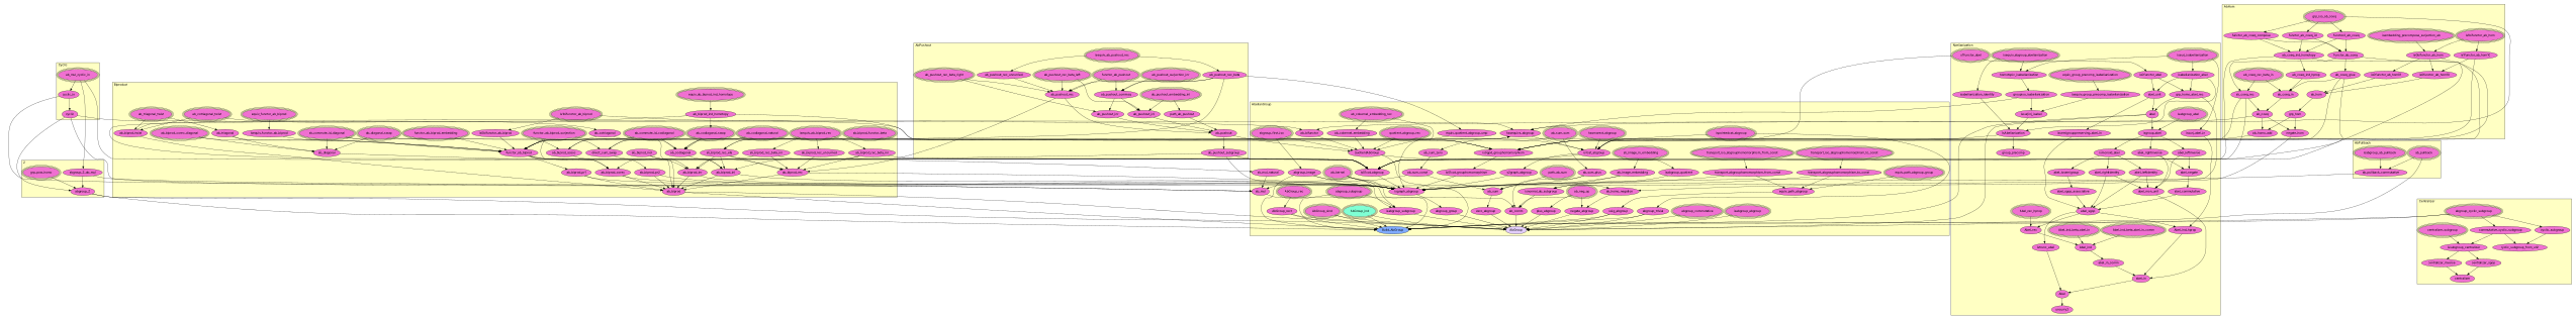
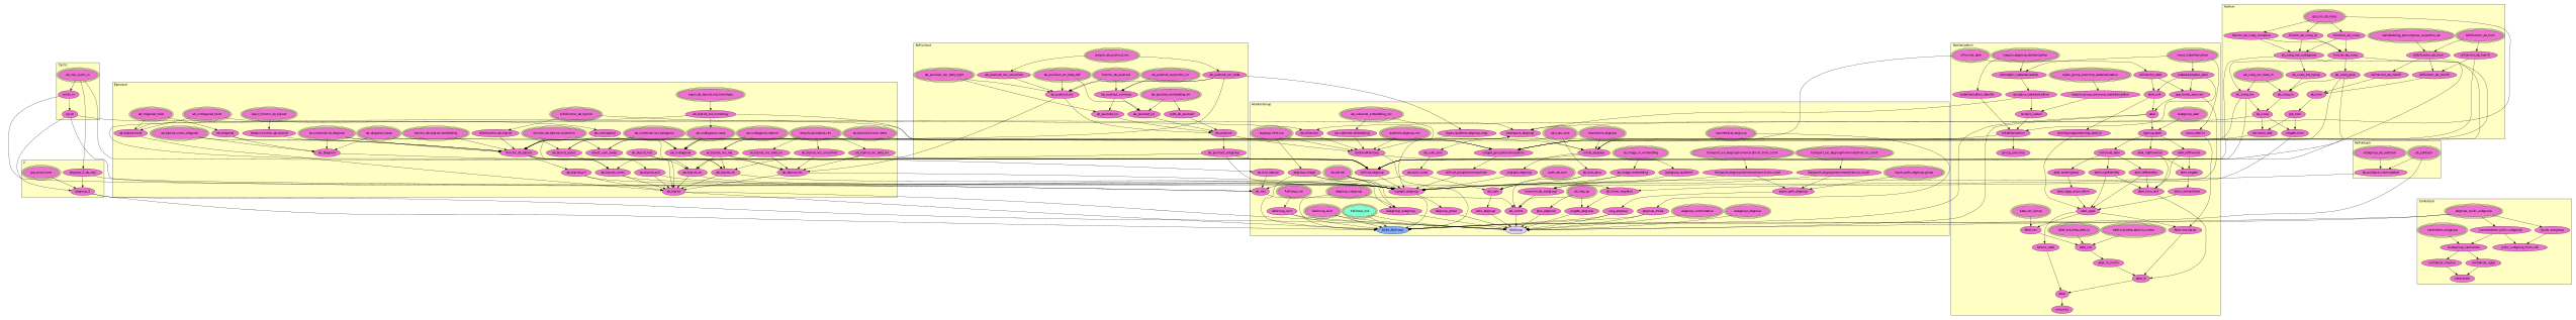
  digraph {
    fontname=Inter
    node [fillcolor="#F070D1" fontname=Inter style=filled]
    edge [fontname=Inter]
    n1 [label=isembedding_precompose_surjection_ab peripheries=3]
    n2 [label=is1bifunctor_ab_hom peripheries=3]
    n3 [label=is0bifunctor_ab_hom]
    n4 [label=is1functor_ab_hom10]
    n5 [label=is0functor_ab_hom10]
    n6 [label=is0functor_ab_hom01]
    n7 [label=grp_iso_ab_coeq peripheries=3]
    n8 [label=functor_ab_coeq_id]
    n9 [label=functor_ab_coeq_compose]
    n10 [label=functor2_ab_coeq]
    n11 [label=functor_ab_coeq]
-   n12 [label=ab_coeq_ind_homotopy]
+   n12 [label=ab_coeq_ind_codiagonal]
    n13 [label=ab_coeq_ind_hprop]
    n14 [label=ab_coeq_rec_beta_in peripheries=3]
    n15 [label=ab_coeq_rec]
    n16 [label=ab_coeq_glue]
    n17 [label=ab_coeq_in]
    n18 [label=ab_coeq]
    n19 [label=ab_hom]
    n20 [label=grp_hom]
    n21 [label=negate_hom]
    n22 [label=ab_homo_add]
    n23 [label=abgroup_Z_ab_mul]
    n24 [label=grp_pow_homo peripheries=3]
    n25 [label=abgroup_Z]
    n26 [label=ab_pullback peripheries=3]
    n27 [label=isabgroup_ab_pullback peripheries=3]
    n28 [label=ab_pullback_commutative]
    n29 [label=abgroup_cyclic_subgroup peripheries=3]
    n30 [label=commutative_cyclic_subgroup]
    n31 [label=cyclic_subgroup]
    n32 [label=cyclic_subgroup_from_unit]
    n33 [label=centralizer_subgroup peripheries=3]
    n34 [label=issubgroup_centralizer]
    n35 [label=centralizer_inverse]
    n36 [label=centralizer_sgop]
    n37 [label=centralizer]
    n38 [label=ab_cotriagonal_twist peripheries=3]
    n39 [label=ab_triagonal_twist peripheries=3]
    n40 [label=ab_cotriagonal]
    n41 [label=ab_triagonal]
    n42 [label=ab_biprod_twist]
    n43 [label=ab_commute_id_codiagonal peripheries=3]
    n44 [label=ab_commute_id_diagonal peripheries=3]
    n45 [label=ab_biprod_assoc]
    n46 [label=ab_diagonal_swap peripheries=3]
    n47 [label=ab_codiagonal_swap peripheries=3]
    n48 [label=ab_biprod_corec_diagonal peripheries=3]
    n49 [label=ab_diagonal]
    n50 [label=ab_codiagonal_natural peripheries=3]
    n51 [label=ab_codiagonal]
    n52 [label=direct_sum_swap]
    n53 [label=functor_ab_biprod_surjection peripheries=3]
    n54 [label=functor_ab_biprod_embedding peripheries=3]
    n55 [label=equiv_functor_ab_biprod peripheries=3]
    n56 [label=isequiv_functor_ab_biprod]
    n57 [label=is1bifunctor_ab_biprod peripheries=3]
    n58 [label=is0bifunctor_ab_biprod]
    n59 [label=ab_biprod_functor_beta peripheries=3]
    n60 [label=functor_ab_biprod]
    n61 [label=ab_biprod_corec]
    n62 [label=isequiv_ab_biprod_rec peripheries=3]
    n63 [label=ab_biprod_rec_beta_inr]
    n64 [label=ab_biprod_rec_beta_inl]
    n65 [label=ab_biprod_rec_eta]
    n66 [label=ab_biprod_rec_uncurried]
    n67 [label=ab_biprod_rec]
    n68 [label=equiv_ab_biprod_ind_homotopy peripheries=3]
    n69 [label=ab_biprod_ind_homotopy]
    n70 [label=ab_biprod_ind]
    n71 [label=ab_biprod_pr2]
    n72 [label=ab_biprod_pr1]
    n73 [label=ab_biprod_inr]
    n74 [label=ab_biprod_inl]
    n75 [label=ab_biprod]
    n76 [label=ab_pushout_surjection_inr peripheries=3]
    n77 [label=functor_ab_pushout peripheries=3]
    n78 [label=ab_pushout_embedding_inl peripheries=3]
    n79 [label=path_ab_pushout]
    n80 [label=isequiv_ab_pushout_rec peripheries=3]
    n81 [label=ab_pushout_rec_beta_right peripheries=3]
    n82 [label=ab_pushout_rec_beta_left peripheries=3]
    n83 [label=ab_pushout_rec_beta]
    n84 [label=ab_pushout_commsq]
    n85 [label=ab_pushout_inr]
    n86 [label=ab_pushout_inl]
    n87 [label=ab_pushout_rec_uncurried]
    n88 [label=ab_pushout_rec]
    n89 [label=ab_pushout]
    n90 [label=ab_pushout_subgroup]
    n91 [label=equiv_quotient_abgroup_ump]
    n92 [label=quotient_abgroup_rec peripheries=3]
    n93 [label=QuotientAbGroup]
    n94 [label=isabgroup_quotient]
    n95 [label=isnormal_ab_subgroup]
    n96 [label=abgroup_subgroup peripheries=3]
    n97 [label=isabgroup_subgroup]
    n98 [label=equiv_path_abgroup_group peripheries=3]
    n99 [label=equiv_path_abgroup]
    n100 [label=ab_neg_op peripheries=3]
    n101 [label=ab_comm]
    n102 [label=negate_abgroup]
    n103 [label=plus_abgroup]
    n104 [label=zero_abgroup]
    n105 [label=issig_abgroup]
    n106 [label=isabgroup_abgroup peripheries=3]
    n107 [label=abgroup_commutative peripheries=3]
    n108 [label=abgroup_group]
    n109 [label=AbGroup_sind peripheries=3]
    n110 [label=AbGroup_rec peripheries=3]
    n111 [fillcolor="#7FFFD4" label=AbGroup_ind peripheries=3]
    n112 [label=AbGroup_rect]
    n113 [fillcolor="#7FAAFF" label=Build_AbGroup]
    n114 [fillcolor="#E2CDFA" label=AbGroup]
    n115 [label=path_ab_sum peripheries=3]
    n116 [label=ab_sum_sum peripheries=3]
    n117 [label=ab_sum_plus]
    n118 [label=ab_sum_zero]
    n119 [label=ab_sum_const]
    n120 [label=ab_sum]
    n121 [label=ab_cokernel_embedding_rec peripheries=3]
    n122 [label=ab_cokernel_embedding]
    n123 [label=ab_bifunctor]
    n124 [label=ab_image_in_embedding peripheries=3]
    n125 [label=ab_image_embedding]
    n126 [label=ab_mul_natural]
    n127 [label=ab_mul]
    n128 [label=ab_homo_negation]
    n129 [label=transport_iso_abgrouphomomorphism_to_const peripheries=3]
    n130 [label=transport_abgrouphomomorphism_to_const]
    n131 [label=transport_iso_abgrouphomomorphism_from_const peripheries=3]
    n132 [label=transport_abgrouphomomorphism_from_const]
    n133 [label=ab_kernel peripheries=3]
    n134 [label=abgroup_first_iso peripheries=3]
    n135 [label=abgroup_image]
    n136 [label=ispointedcat_abgroup peripheries=3]
    n137 [label=abgroup_trivial]
    n138 [label=hasequivs_abgroup]
    n139 [label=hasmorext_abgroup peripheries=3]
    n140 [label=is1cat_abgroup]
    n141 [label=is2graph_abgroup]
    n142 [label=is0gpd_grouphomomorphism]
    n143 [label=is01cat_grouphomomorphism]
    n144 [label=is01cat_abgroup]
    n145 [label=isgraph_abgroup]
    n146 [label=is1functor_abel peripheries=3]
    n147 [label=is0functor_abel]
    n148 [label=isequiv_abgroup_abelianization peripheries=3]
    n149 [label=isabelianization_identity]
    n150 [label=issurj_isabelianization peripheries=3]
    n151 [label=homotopic_isabelianization]
    n152 [label=groupiso_isabelianization]
    n153 [label=isabelianization_abel]
    n154 [label=grp_homo_abel_rec]
    n155 [label=abel_unit]
    n156 [label=abel]
    n157 [label=issurj_abel_in]
    n158 [label=issemigrouppreserving_abel_in]
    n159 [label=isabgroup_abel peripheries=3]
    n160 [label=isgroup_abel]
    n161 [label=abel_rightinverse]
    n162 [label=abel_leftinverse]
    n163 [label=abel_negate]
    n164 [label=abel_commutative]
    n165 [label=ismonoid_abel]
    n166 [label=abel_rightidentity]
    n167 [label=abel_leftidentity]
    n168 [label=abel_mon_unit]
    n169 [label=abel_issemigroup]
    n170 [label=abel_sgop_associative]
    n171 [label=abel_sgop]
    n172 [label=Abel_rec_hprop peripheries=3]
    n173 [label=Abel_ind_hprop]
    n174 [label=Abel_rec]
    n175 [label=Abel_ind_beta_abel_in_comm peripheries=3]
    n176 [label=Abel_ind_beta_abel_in peripheries=3]
    n177 [label=Abel_ind]
    n178 [label=istrunc_abel]
    n179 [label=abel_in_comm]
    n180 [label=abel_in]
    n181 [label=Abel]
    n182 [label=uncurry2]
    n183 [label=equiv_group_precomp_isabelianization peripheries=3]
    n184 [label=isequiv_group_precomp_isabelianization]
    n185 [label=issurjinj_isabel]
    n186 [label=IsAbelianization]
    n187 [label=group_precomp]
    n188 [label=ab_mul_cyclic_in peripheries=3]
    n189 [label=cyclic_in]
    n190 [label=cyclic]
    subgraph cluster_1 {
      fillcolor="#FFFFC3"
      label=AbHom
      labeljust=l
      style=filled
      n1
      n2
      n3
      n4
      n5
      n6
      n7
      n8
      n9
      n10
      n11
      n12
      n13
      n14
      n15
      n16
      n17
      n18
      n19
      n20
      n21
      n22
    }
    subgraph cluster_2 {
      fillcolor="#FFFFC3"
      label=Z
      labeljust=l
      style=filled
      n23
      n24
      n25
    }
    subgraph cluster_3 {
      fillcolor="#FFFFC3"
      label=AbPullback
      labeljust=l
      style=filled
      n26
      n27
      n28
    }
    subgraph cluster_4 {
      fillcolor="#FFFFC3"
      label=Centralizer
      labeljust=l
      style=filled
      n29
      n30
      n31
      n32
      n33
      n34
      n35
      n36
      n37
    }
    subgraph cluster_5 {
      fillcolor="#FFFFC3"
      label=Biproduct
      labeljust=l
      style=filled
      n38
      n39
      n40
      n41
      n42
      n43
      n44
      n45
      n46
      n47
      n48
      n49
      n50
      n51
      n52
      n53
      n54
      n55
      n56
      n57
      n58
      n59
      n60
      n61
      n62
      n63
      n64
      n65
      n66
      n67
      n68
      n69
      n70
      n71
      n72
      n73
      n74
      n75
    }
    subgraph cluster_6 {
      fillcolor="#FFFFC3"
      label=AbPushout
      labeljust=l
      style=filled
      n76
      n77
      n78
      n79
      n80
      n81
      n82
      n83
      n84
      n85
      n86
      n87
      n88
      n89
      n90
    }
    subgraph cluster_7 {
      fillcolor="#FFFFC3"
      label=AbelianGroup
      labeljust=l
      style=filled
      n91
      n92
      n93
      n94
      n95
      n96
      n97
      n98
      n99
      n100
      n101
      n102
      n103
      n104
      n105
      n106
      n107
      n108
      n109
      n110
      n111
      n112
      n113
      n114
      n115
      n116
      n117
      n118
      n119
      n120
      n121
      n122
      n123
      n124
      n125
      n126
      n127
      n128
      n129
      n130
      n131
      n132
      n133
      n134
      n135
      n136
      n137
      n138
      n139
      n140
      n141
      n142
      n143
      n144
      n145
    }
    subgraph cluster_8 {
      fillcolor="#FFFFC3"
      label=Abelianization
      labeljust=l
      style=filled
      n146
      n147
      n148
      n149
      n150
      n151
      n152
      n153
      n154
      n155
      n156
      n157
      n158
      n159
      n160
      n161
      n162
      n163
      n164
      n165
      n166
      n167
      n168
      n169
      n170
      n171
      n172
      n173
      n174
      n175
      n176
      n177
      n178
      n179
      n180
      n181
      n182
      n183
      n184
      n185
      n186
      n187
    }
    subgraph cluster_9 {
      fillcolor="#FFFFC3"
      label=Cyclic
      labeljust=l
      style=filled
      n188
      n189
      n190
    }
    n1 -> n3
    n2 -> n3
    n2 -> n4
    n3 -> n5
    n3 -> n6
    n3 -> n144
    n4 -> n5
    n4 -> n140
    n5 -> n19
    n6 -> n19
    n7 -> n8
    n7 -> n9
    n7 -> n10
    n7 -> n138
    n8 -> n11
    n8 -> n12
    n9 -> n11
    n9 -> n12
    n10 -> n11
    n10 -> n12
    n11 -> n15
    n11 -> n16
    n11 -> n140
    n12 -> n13
    n12 -> n142
    n12 -> n144
    n13 -> n17
    n14 -> n15
    n14 -> n17
    n15 -> n18
    n15 -> n142
    n15 -> n144
    n16 -> n17
    n16 -> n142
    n16 -> n144
    n17 -> n18
    n18 -> n21
    n18 -> n22
    n18 -> n123
    n19 -> n20
    n20 -> n21
    n20 -> n22
    n21 -> n128
    n22 -> n51
    n23 -> n25
    n23 -> n127
    n24 -> n25
    n25 -> n113
    n25 -> n114
    n26 -> n28
    n26 -> n113
    n27 -> n28
    n28 -> n145
    n29 -> n30
    n29 -> n31
    n29 -> n113
    n29 -> n114
    n30 -> n32
    n30 -> n34
    n31 -> n32
    n33 -> n34
    n34 -> n35
    n34 -> n36
    n35 -> n37
    n36 -> n37
    n38 -> n40
    n38 -> n42
    n39 -> n41
    n39 -> n42
    n40 -> n51
    n40 -> n60
    n41 -> n49
    n41 -> n60
    n42 -> n75
    n42 -> n138
    n43 -> n45
    n43 -> n51
    n43 -> n60
    n44 -> n45
    n44 -> n49
    n44 -> n60
    n45 -> n75
    n45 -> n138
    n46 -> n49
    n46 -> n52
    n47 -> n51
    n47 -> n52
    n48 -> n49
    n48 -> n60
    n49 -> n61
    n50 -> n51
    n50 -> n60
    n50 -> n142
    n51 -> n67
    n52 -> n75
    n52 -> n138
    n53 -> n60
    n53 -> n73
    n53 -> n74
    n54 -> n60
    n55 -> n56
    n56 -> n60
    n57 -> n58
    n57 -> n140
    n58 -> n60
    n59 -> n60
    n59 -> n142
    n60 -> n61
    n60 -> n71
    n60 -> n72
    n60 -> n144
    n61 -> n75
    n61 -> n145
    n62 -> n63
    n62 -> n64
    n62 -> n65
    n62 -> n66
    n63 -> n67
    n63 -> n73
    n63 -> n144
    n64 -> n67
    n64 -> n74
    n64 -> n144
    n65 -> n67
    n65 -> n73
    n65 -> n74
    n65 -> n144
    n66 -> n67
    n67 -> n75
    n67 -> n145
    n68 -> n69
    n69 -> n47
    n69 -> n142
    n69 -> n144
    n70 -> n73
    n70 -> n74
    n71 -> n75
    n71 -> n145
    n72 -> n75
    n72 -> n145
    n73 -> n75
    n73 -> n145
    n74 -> n75
    n74 -> n145
    n75 -> n113
    n75 -> n114
    n76 -> n84
    n77 -> n84
    n77 -> n88
    n78 -> n79
    n78 -> n86
    n79 -> n89
    n80 -> n83
    n80 -> n87
    n81 -> n85
    n81 -> n88
    n82 -> n86
    n82 -> n88
    n83 -> n65
    n83 -> n84
    n83 -> n88
    n83 -> n91
    n84 -> n85
    n84 -> n86
    n85 -> n89
    n86 -> n89
    n87 -> n88
    n88 -> n67
    n88 -> n89
    n89 -> n90
    n89 -> n93
    n90 -> n61
    n90 -> n128
    n90 -> n144
    n91 -> n93
    n92 -> n93
    n93 -> n94
    n93 -> n113
    n94 -> n95
    n95 -> n101
    n96 -> n97
    n96 -> n113
    n97 -> n114
    n98 -> n99
    n99 -> n105
    n100 -> n101
    n100 -> n102
    n100 -> n103
    n101 -> n114
    n102 -> n114
    n103 -> n114
    n104 -> n114
    n105 -> n113
    n105 -> n114
    n106 -> n114
    n107 -> n114
    n108 -> n114
    n109 -> n113
    n109 -> n114
    n110 -> n112
    n111 -> n113
    n111 -> n114
    n112 -> n113
    n112 -> n114
    n115 -> n120
    n116 -> n117
    n116 -> n118
    n117 -> n101
    n117 -> n120
    n118 -> n119
    n119 -> n120
    n119 -> n127
    n120 -> n104
    n121 -> n122
    n121 -> n145
    n122 -> n93
    n123 -> n93
    n124 -> n125
    n125 -> n95
    n125 -> n145
    n126 -> n127
    n127 -> n101
    n128 -> n102
    n129 -> n130
    n130 -> n99
    n130 -> n145
    n131 -> n132
    n132 -> n99
    n132 -> n145
    n133 -> n97
    n133 -> n113
    n133 -> n145
    n134 -> n93
    n134 -> n135
    n135 -> n97
    n135 -> n113
    n135 -> n145
    n136 -> n137
-   n136 -> n140
    n137 -> n113
    n137 -> n114
    n138 -> n140
    n139 -> n140
    n140 -> n141
    n140 -> n144
    n141 -> n145
    n142 -> n143
    n143 -> n145
    n144 -> n145
    n145 -> n108
    n146 -> n140
    n146 -> n147
    n147 -> n154
    n147 -> n155
    n148 -> n149
    n148 -> n151
    n149 -> n186
    n150 -> n151
    n150 -> n153
    n150 -> n157
    n151 -> n152
    n152 -> n138
    n152 -> n185
    n153 -> n154
    n153 -> n155
    n153 -> n186
    n154 -> n145
    n154 -> n156
    n155 -> n156
    n155 -> n158
    n156 -> n113
    n156 -> n114
    n156 -> n160
    n157 -> n173
    n158 -> n171
    n159 -> n160
    n160 -> n161
    n160 -> n162
    n160 -> n165
    n161 -> n163
    n161 -> n168
    n162 -> n163
    n162 -> n168
    n163 -> n164
    n164 -> n171
    n165 -> n166
    n165 -> n167
    n165 -> n169
    n166 -> n168
    n166 -> n171
    n167 -> n168
    n167 -> n171
    n168 -> n180
    n169 -> n170
    n170 -> n171
    n171 -> n173
    n171 -> n174
    n171 -> n178
    n172 -> n174
    n173 -> n180
    n174 -> n177
    n175 -> n177
    n176 -> n177
    n177 -> n179
    n178 -> n181
    n179 -> n180
    n180 -> n181
    n181 -> n182
    n183 -> n184
    n184 -> n185
    n185 -> n186
    n186 -> n142
    n186 -> n187
    n188 -> n23
    n188 -> n126
    n188 -> n189
    n189 -> n145
    n189 -> n190
    n190 -> n25
    n190 -> n123
    n190 -> n127
  }
